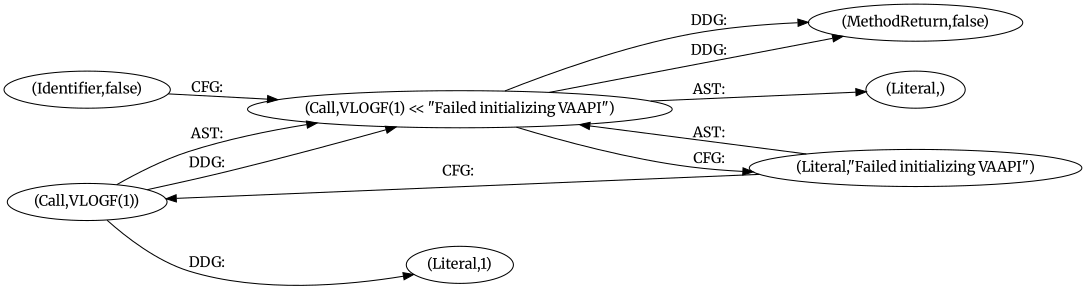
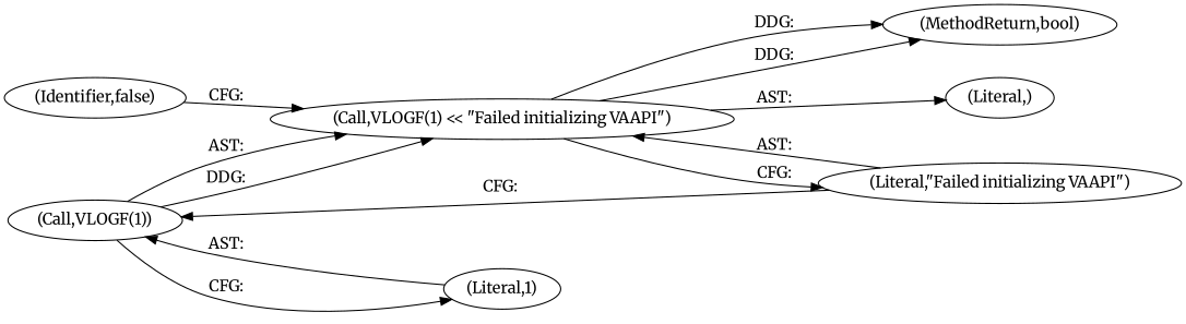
  digraph {
    fontname=Merriweather
    rankdir=LR
    node [fontname=Merriweather]
    edge [fontname=Merriweather]
    n1 [label="(Call,VLOGF(1))"]
    n2 [label="(Call,VLOGF(1) << \"Failed initializing VAAPI\")"]
    n3 [label="(Literal,1)"]
-   n4 [label="(MethodReturn,false)"]
+   n4 [label="(MethodReturn,bool)"]
    n5 [label="(Literal,)"]
    n6 [label="(Literal,\"Failed initializing VAAPI\")"]
    n7 [label="(Identifier,false)"]
    n1 -> n2 [label="AST: "]
    n1 -> n2 [label="DDG: "]
-   n1 -> n3 [label="DDG: "]
+   n1 -> n3 [label="CFG: "]
    n2 -> n4 [label="DDG: "]
    n2 -> n4 [label="DDG: "]
    n2 -> n5 [label="AST: "]
    n2 -> n6 [label="CFG: "]
+   n3 -> n1 [label="AST: "]
    n6 -> n1 [label="CFG: "]
    n6 -> n2 [label="AST: "]
    n7 -> n2 [label="CFG: "]
  }
